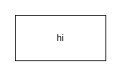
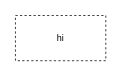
  <mxCell id="0" />
  <mxCell id="1" parent="0" />
- <mxCell id="2" value="hi" style="rounded=0;whiteSpace=wrap;html=1;" vertex="1" parent="1"><mxGeometry x="20" y="20" width="120" height="60" as="geometry" /></mxCell>
+ <mxCell id="2" value="hi" style="rounded=0;whiteSpace=wrap;html=1;dashed=1;" vertex="1" parent="1"><mxGeometry x="20" y="20" width="120" height="60" as="geometry" /></mxCell>
